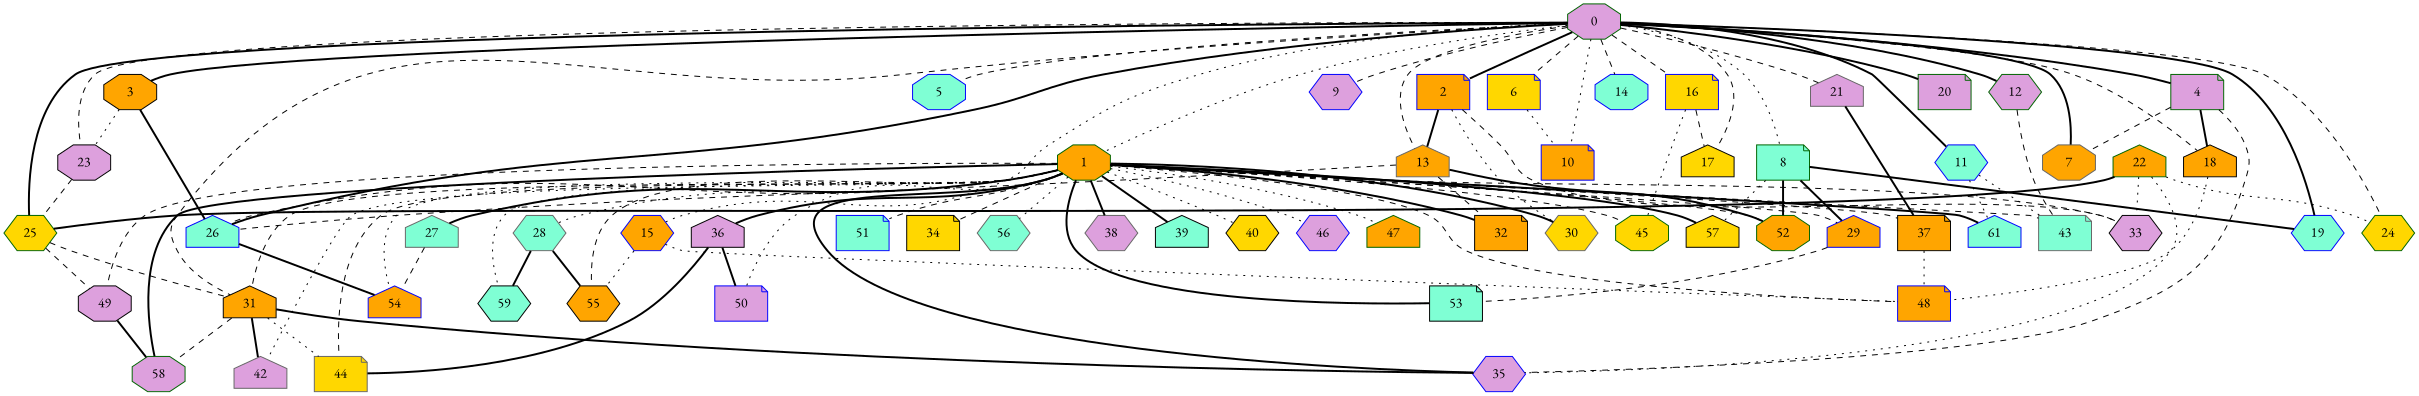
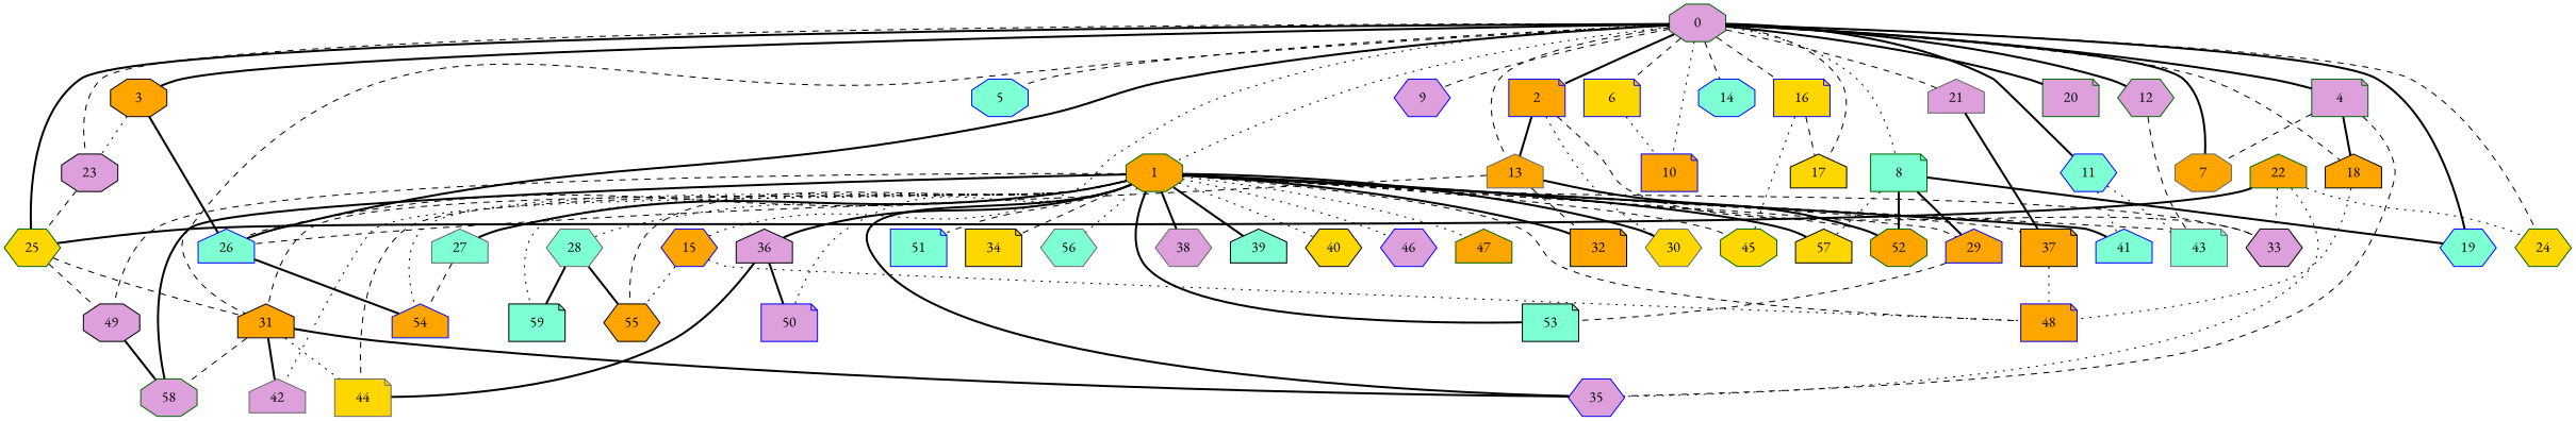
  graph {
    fontname="EB Garamond"
    node [color=blue fillcolor=orange fontname="EB Garamond" shape=note style=filled]
    edge [fontname="EB Garamond" style=dashed]
    0 [color=darkgreen fillcolor=plum shape=octagon]
    1 [color=darkgreen shape=octagon]
    2
    3 [color=black shape=octagon]
    4 [color=darkgreen fillcolor=plum]
    5 [fillcolor=aquamarine shape=octagon]
    6 [fillcolor=gold]
    7 [color=gray40 shape=octagon]
    8 [color=darkgreen fillcolor=aquamarine]
    9 [fillcolor=plum shape=hexagon]
    10
    11 [fillcolor=aquamarine shape=hexagon]
    12 [color=darkgreen fillcolor=plum shape=hexagon]
    13 [color=gray40 shape=house]
    14 [fillcolor=aquamarine shape=octagon]
    15 [shape=hexagon]
    16 [fillcolor=gold]
    17 [color=black fillcolor=gold shape=house]
    18 [color=black shape=house]
    19 [fillcolor=aquamarine shape=hexagon]
    20 [color=darkgreen fillcolor=plum]
    21 [color=gray40 fillcolor=plum shape=house]
    23 [color=black fillcolor=plum shape=octagon]
    24 [color=darkgreen fillcolor=gold shape=hexagon]
    25 [color=darkgreen fillcolor=gold shape=hexagon]
    26 [fillcolor=aquamarine shape=house]
    31 [color=black shape=house]
    27 [color=gray40 fillcolor=aquamarine shape=house]
    28 [color=gray40 fillcolor=aquamarine shape=hexagon]
    29 [shape=house]
    30 [color=gray40 fillcolor=gold shape=hexagon]
    32 [color=black]
    33 [color=black fillcolor=plum shape=hexagon]
    34 [color=black fillcolor=gold]
    35 [fillcolor=plum shape=hexagon]
    36 [color=black fillcolor=plum shape=house]
    37 [color=black]
    38 [color=gray40 fillcolor=plum shape=hexagon]
    39 [color=black fillcolor=aquamarine shape=house]
    40 [color=black fillcolor=gold shape=hexagon]
-   41 [fillcolor=aquamarine shape=house label=61]
+   41 [fillcolor=aquamarine shape=house]
    42 [color=gray40 fillcolor=plum shape=house]
    43 [color=gray40 fillcolor=aquamarine]
    44 [color=gray40 fillcolor=gold]
    45 [color=darkgreen fillcolor=gold shape=octagon]
    46 [fillcolor=plum shape=hexagon]
    47 [color=darkgreen shape=house]
    48
    49 [color=black fillcolor=plum shape=octagon]
    50 [fillcolor=plum]
    51 [fillcolor=aquamarine]
    52 [color=darkgreen shape=octagon]
    53 [color=black fillcolor=aquamarine]
    54 [shape=house]
    55 [color=black shape=hexagon]
    56 [color=gray40 fillcolor=aquamarine shape=hexagon]
    57 [color=black fillcolor=gold shape=house]
    58 [color=darkgreen fillcolor=plum shape=octagon]
-   59 [color=black fillcolor=aquamarine shape=hexagon]
+   59 [color=black fillcolor=aquamarine]
    22 [color=darkgreen shape=house]
    0 -- 1 [style=dotted]
    0 -- 2 [style=bold]
    0 -- 3 [style=bold]
    0 -- 4 [style=bold]
    0 -- 5
    0 -- 6
    0 -- 7 [style=bold]
    0 -- 8 [style=dotted]
    0 -- 9
    0 -- 10 [style=dotted]
    0 -- 11 [style=bold]
    0 -- 12 [style=bold]
    0 -- 13
    0 -- 14
    0 -- 15 [style=dotted]
    0 -- 16
    0 -- 17
    0 -- 18
    0 -- 19 [style=bold]
    0 -- 20 [style=bold]
    0 -- 21
    0 -- 23
    0 -- 24
    0 -- 25 [style=bold]
    0 -- 26 [style=bold]
    0 -- 31
    1 -- 26
    1 -- 31
    1 -- 27 [style=bold]
    1 -- 28 [style=dotted]
    1 -- 29
    1 -- 30 [style=bold]
    1 -- 32 [style=bold]
    1 -- 33
    1 -- 34
    1 -- 35 [style=bold]
    1 -- 36 [style=bold]
    1 -- 37
    1 -- 38 [style=bold]
    1 -- 39 [style=bold]
    1 -- 40 [style=dotted]
    1 -- 41 [style=bold]
    1 -- 42 [style=dotted]
    1 -- 43
    1 -- 44
    1 -- 45
    1 -- 46 [style=dotted]
    1 -- 47 [style=dotted]
    1 -- 48
    1 -- 49
    1 -- 50 [style=dotted]
    1 -- 51
    1 -- 52
    1 -- 53 [style=bold]
    1 -- 54 [style=dotted]
    1 -- 55
    1 -- 56 [style=dotted]
    1 -- 57 [style=bold]
    1 -- 58 [style=bold]
    1 -- 59 [style=dotted]
    2 -- 13 [style=bold]
    2 -- 30 [style=dotted]
    2 -- 33
    3 -- 23 [style=dotted]
    3 -- 26 [style=bold]
    4 -- 7
    4 -- 18 [style=bold]
    4 -- 35
    6 -- 10 [style=dotted]
    8 -- 19 [style=bold]
    8 -- 29 [style=bold]
    8 -- 52 [style=bold]
    8 -- 57 [style=dotted]
    11 -- 41 [style=dotted]
    11 -- 43 [style=dotted]
    12 -- 43
    13 -- 26
    13 -- 32
    13 -- 52 [style=bold]
    15 -- 48 [style=dotted]
    15 -- 55 [style=dotted]
    16 -- 17
    16 -- 45 [style=dotted]
    18 -- 48 [style=dotted]
    21 -- 37 [style=bold]
    23 -- 25
    25 -- 31
    25 -- 49
    26 -- 54 [style=bold]
    31 -- 35 [style=bold]
    31 -- 42 [style=bold]
    31 -- 44 [style=dotted]
    31 -- 58
    27 -- 54
    28 -- 55 [style=bold]
    28 -- 59 [style=bold]
    29 -- 53
    36 -- 44 [style=bold]
    36 -- 50 [style=bold]
    37 -- 48 [style=dotted]
    49 -- 58 [style=bold]
    22 -- 24 [style=dotted]
    22 -- 25 [style=bold]
    22 -- 33 [style=dotted]
    22 -- 35 [style=dotted]
  }
